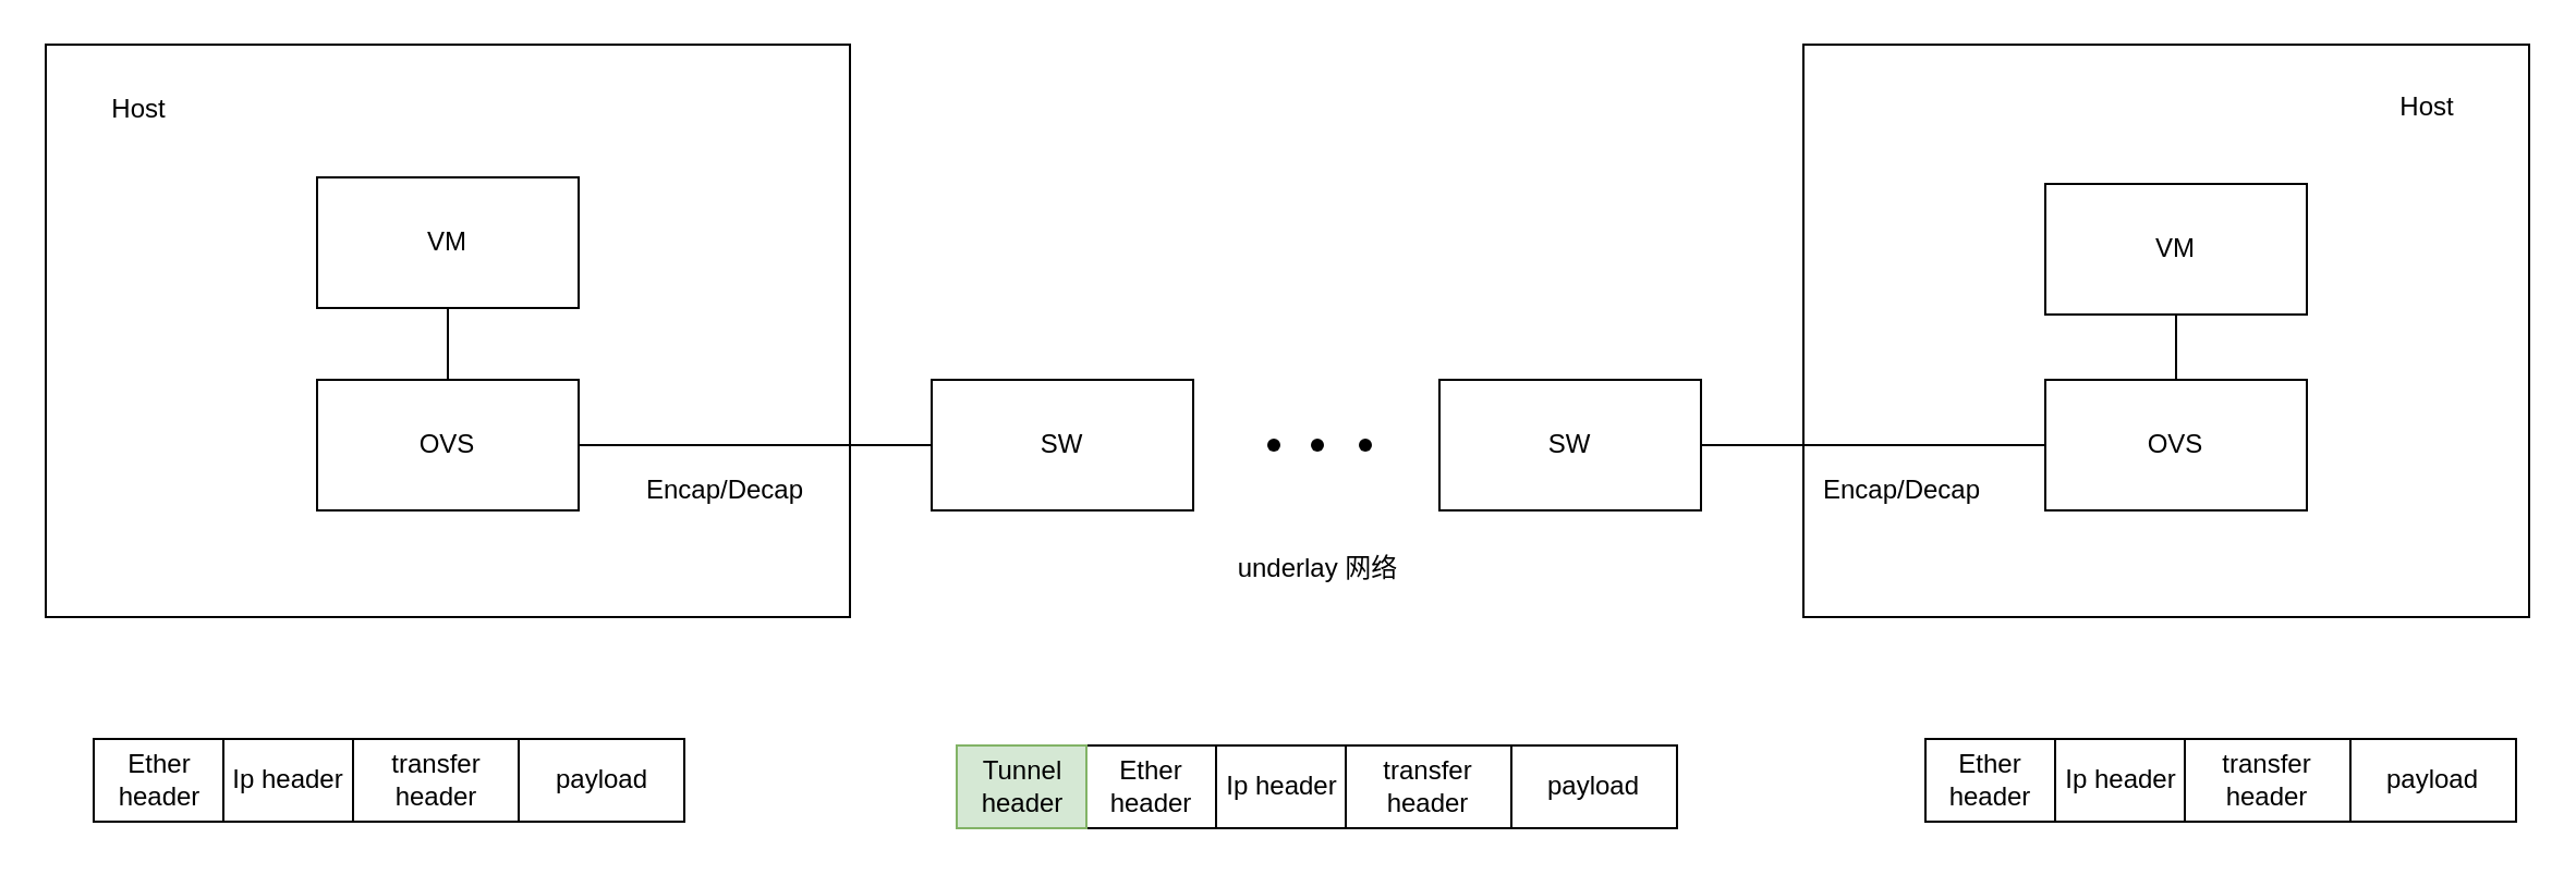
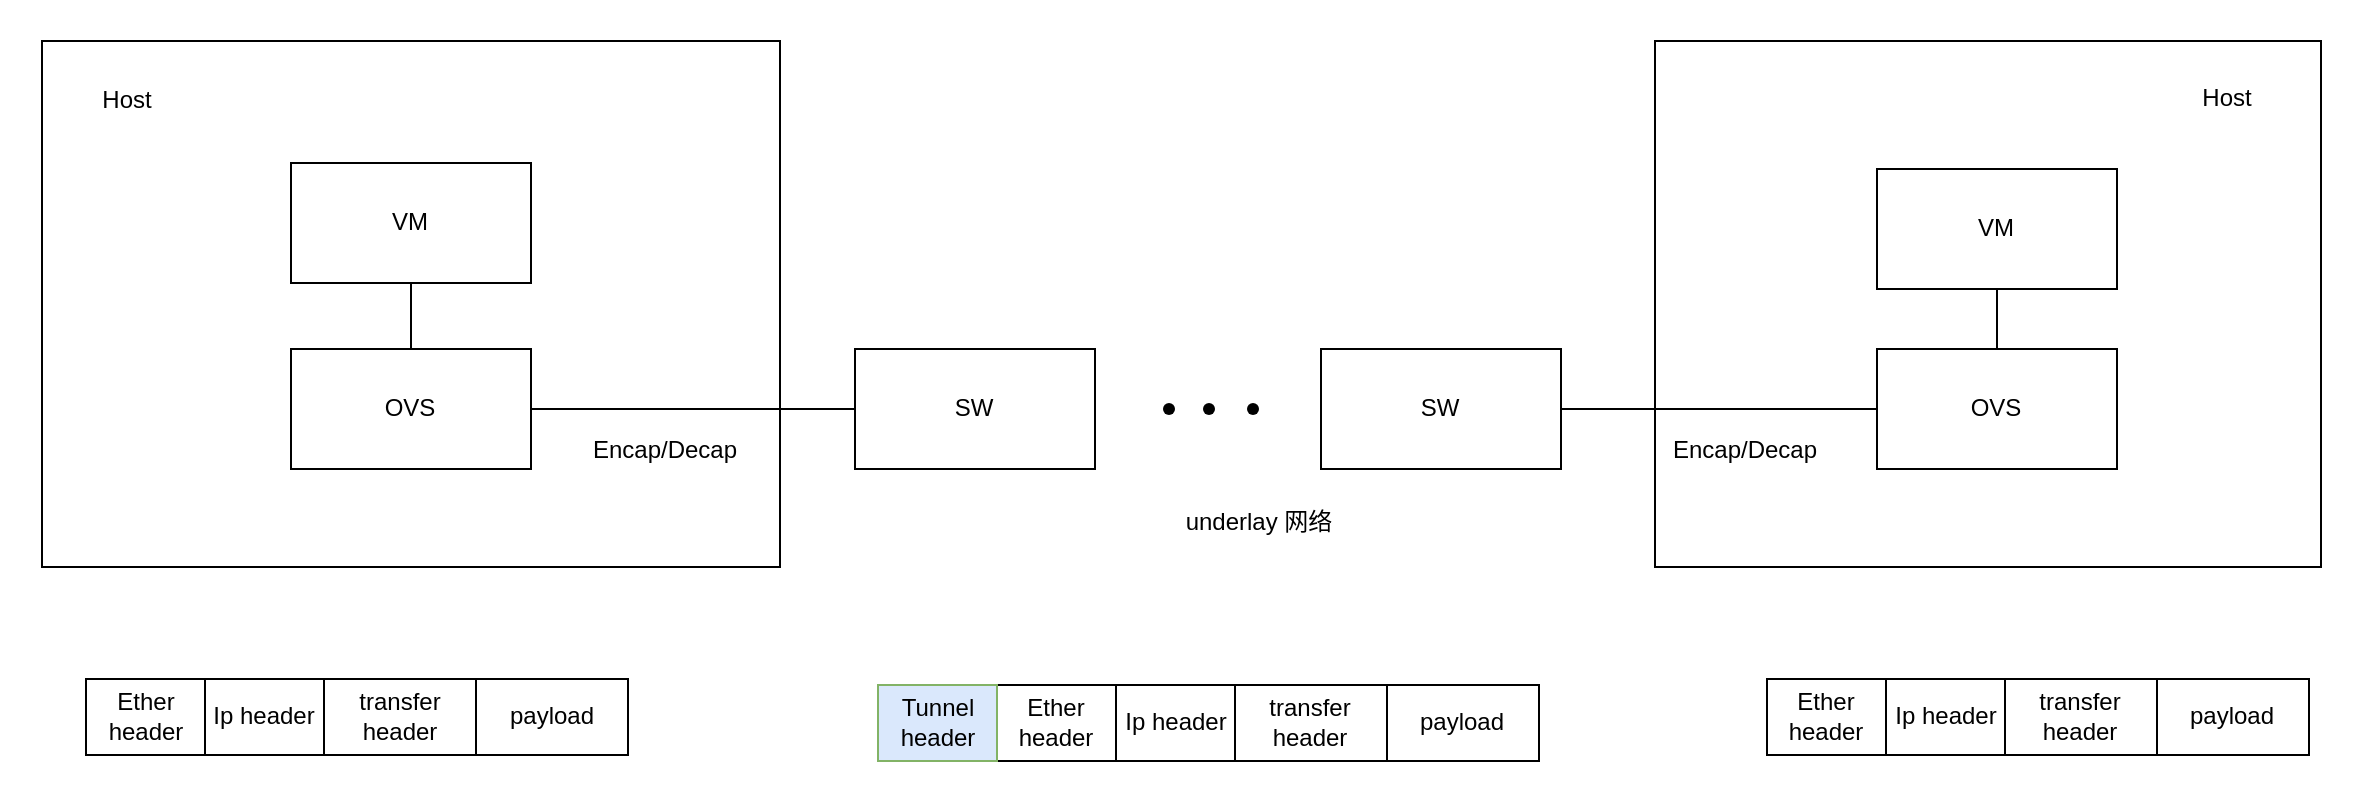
  <mxCell id="0" />
  <mxCell id="1" parent="0" />
  <mxCell id="2" value="" style="rounded=0;whiteSpace=wrap;html=1;" vertex="1" parent="1"><mxGeometry x="827" y="20" width="333" height="263" as="geometry" /></mxCell>
  <mxCell id="3" value="" style="rounded=0;whiteSpace=wrap;html=1;" vertex="1" parent="1"><mxGeometry x="20.5" y="20" width="369" height="263" as="geometry" /></mxCell>
  <mxCell id="4" value="OVS" style="rounded=0;whiteSpace=wrap;html=1;" vertex="1" parent="1"><mxGeometry x="145" y="174" width="120" height="60" as="geometry" /></mxCell>
  <mxCell id="5" value="VM" style="rounded=0;whiteSpace=wrap;html=1;" vertex="1" parent="1"><mxGeometry x="145" y="81" width="120" height="60" as="geometry" /></mxCell>
  <mxCell id="6" value="" style="endArrow=none;html=1;rounded=0;exitX=0.5;exitY=1;exitDx=0;exitDy=0;entryX=0.5;entryY=0;entryDx=0;entryDy=0;" edge="1" parent="1" source="5" target="4"><mxGeometry width="50" height="50" relative="1" as="geometry"><mxPoint x="934" y="307" as="sourcePoint" /><mxPoint x="984" y="257" as="targetPoint" /></mxGeometry></mxCell>
  <mxCell id="7" value="OVS" style="rounded=0;whiteSpace=wrap;html=1;" vertex="1" parent="1"><mxGeometry x="938" y="174" width="120" height="60" as="geometry" /></mxCell>
  <mxCell id="8" value="VM" style="rounded=0;whiteSpace=wrap;html=1;" vertex="1" parent="1"><mxGeometry x="938" y="84" width="120" height="60" as="geometry" /></mxCell>
  <mxCell id="9" value="" style="endArrow=none;html=1;rounded=0;exitX=0.5;exitY=0;exitDx=0;exitDy=0;entryX=0.5;entryY=1;entryDx=0;entryDy=0;" edge="1" parent="1" source="7" target="8"><mxGeometry width="50" height="50" relative="1" as="geometry"><mxPoint x="675" y="214" as="sourcePoint" /><mxPoint x="783" y="214" as="targetPoint" /></mxGeometry></mxCell>
  <mxCell id="10" value="SW" style="rounded=0;whiteSpace=wrap;html=1;" vertex="1" parent="1"><mxGeometry x="427" y="174" width="120" height="60" as="geometry" /></mxCell>
  <mxCell id="11" value="" style="shape=waypoint;sketch=0;size=6;pointerEvents=1;points=[];fillColor=none;resizable=0;rotatable=0;perimeter=centerPerimeter;snapToPoint=1;" vertex="1" parent="1"><mxGeometry x="594" y="194" width="20" height="20" as="geometry" /></mxCell>
  <mxCell id="12" value="" style="shape=waypoint;sketch=0;size=6;pointerEvents=1;points=[];fillColor=none;resizable=0;rotatable=0;perimeter=centerPerimeter;snapToPoint=1;" vertex="1" parent="1"><mxGeometry x="574" y="194" width="20" height="20" as="geometry" /></mxCell>
  <mxCell id="13" value="" style="shape=waypoint;sketch=0;size=6;pointerEvents=1;points=[];fillColor=none;resizable=0;rotatable=0;perimeter=centerPerimeter;snapToPoint=1;" vertex="1" parent="1"><mxGeometry x="616" y="194" width="20" height="20" as="geometry" /></mxCell>
  <mxCell id="14" value="SW" style="rounded=0;whiteSpace=wrap;html=1;" vertex="1" parent="1"><mxGeometry x="660" y="174" width="120" height="60" as="geometry" /></mxCell>
  <mxCell id="15" value="" style="endArrow=none;html=1;rounded=0;exitX=1;exitY=0.5;exitDx=0;exitDy=0;entryX=0;entryY=0.5;entryDx=0;entryDy=0;" edge="1" parent="1" source="4" target="10"><mxGeometry width="50" height="50" relative="1" as="geometry"><mxPoint x="934" y="307" as="sourcePoint" /><mxPoint x="984" y="257" as="targetPoint" /></mxGeometry></mxCell>
  <mxCell id="16" value="" style="endArrow=none;html=1;rounded=0;exitX=1;exitY=0.5;exitDx=0;exitDy=0;" edge="1" parent="1" source="14" target="7"><mxGeometry width="50" height="50" relative="1" as="geometry"><mxPoint x="816" y="314" as="sourcePoint" /><mxPoint x="877" y="314" as="targetPoint" /></mxGeometry></mxCell>
  <mxCell id="17" value="Host" style="text;html=1;align=center;verticalAlign=middle;resizable=0;points=[];autosize=1;strokeColor=none;fillColor=none;" vertex="1" parent="1"><mxGeometry x="41" y="37" width="43" height="26" as="geometry" /></mxCell>
  <mxCell id="18" value="Host" style="text;html=1;align=center;verticalAlign=middle;resizable=0;points=[];autosize=1;strokeColor=none;fillColor=none;" vertex="1" parent="1"><mxGeometry x="1091" y="36" width="43" height="26" as="geometry" /></mxCell>
  <mxCell id="19" value="Encap/Decap" style="text;html=1;align=center;verticalAlign=middle;resizable=0;points=[];autosize=1;strokeColor=none;fillColor=none;" vertex="1" parent="1"><mxGeometry x="287" y="212" width="90" height="26" as="geometry" /></mxCell>
  <mxCell id="20" value="Encap/Decap" style="text;html=1;align=center;verticalAlign=middle;resizable=0;points=[];autosize=1;strokeColor=none;fillColor=none;" vertex="1" parent="1"><mxGeometry x="827" y="212" width="90" height="26" as="geometry" /></mxCell>
- <mxCell id="21" value="underlay 网络" style="text;html=1;align=center;verticalAlign=middle;resizable=0;points=[];autosize=1;strokeColor=none;fillColor=none;" vertex="1" parent="1"><mxGeometry x="558.5" y="248" width="91" height="26" as="geometry" /></mxCell>
+ <mxCell id="21" value="underlay 网络" style="text;html=1;align=center;verticalAlign=middle;resizable=0;points=[];autosize=1;strokeColor=none;fillColor=none;" vertex="1" parent="1"><mxGeometry x="583.5" y="248" width="91" height="26" as="geometry" /></mxCell>
  <mxCell id="22" value="Ether header" style="rounded=0;whiteSpace=wrap;html=1;" vertex="1" parent="1"><mxGeometry x="42.5" y="339" width="59.5" height="38" as="geometry" /></mxCell>
  <mxCell id="23" value="Ip header" style="rounded=0;whiteSpace=wrap;html=1;" vertex="1" parent="1"><mxGeometry x="102" y="339" width="59.5" height="38" as="geometry" /></mxCell>
  <mxCell id="24" value="transfer header" style="rounded=0;whiteSpace=wrap;html=1;" vertex="1" parent="1"><mxGeometry x="161.5" y="339" width="76" height="38" as="geometry" /></mxCell>
  <mxCell id="25" value="payload" style="rounded=0;whiteSpace=wrap;html=1;" vertex="1" parent="1"><mxGeometry x="237.5" y="339" width="76" height="38" as="geometry" /></mxCell>
  <mxCell id="26" value="Ether header" style="rounded=0;whiteSpace=wrap;html=1;" vertex="1" parent="1"><mxGeometry x="883" y="339" width="59.5" height="38" as="geometry" /></mxCell>
  <mxCell id="27" value="Ip header" style="rounded=0;whiteSpace=wrap;html=1;" vertex="1" parent="1"><mxGeometry x="942.5" y="339" width="59.5" height="38" as="geometry" /></mxCell>
  <mxCell id="28" value="transfer header" style="rounded=0;whiteSpace=wrap;html=1;" vertex="1" parent="1"><mxGeometry x="1002" y="339" width="76" height="38" as="geometry" /></mxCell>
  <mxCell id="29" value="payload" style="rounded=0;whiteSpace=wrap;html=1;" vertex="1" parent="1"><mxGeometry x="1078" y="339" width="76" height="38" as="geometry" /></mxCell>
  <mxCell id="30" value="Ether header" style="rounded=0;whiteSpace=wrap;html=1;" vertex="1" parent="1"><mxGeometry x="498" y="342" width="59.5" height="38" as="geometry" /></mxCell>
  <mxCell id="31" value="Ip header" style="rounded=0;whiteSpace=wrap;html=1;" vertex="1" parent="1"><mxGeometry x="557.5" y="342" width="59.5" height="38" as="geometry" /></mxCell>
  <mxCell id="32" value="transfer header" style="rounded=0;whiteSpace=wrap;html=1;" vertex="1" parent="1"><mxGeometry x="617" y="342" width="76" height="38" as="geometry" /></mxCell>
  <mxCell id="33" value="payload" style="rounded=0;whiteSpace=wrap;html=1;" vertex="1" parent="1"><mxGeometry x="693" y="342" width="76" height="38" as="geometry" /></mxCell>
- <mxCell id="34" value="Tunnel header" style="rounded=0;whiteSpace=wrap;html=1;fillColor=#d5e8d4;strokeColor=#82b366;" vertex="1" parent="1"><mxGeometry x="438.5" y="342" width="59.5" height="38" as="geometry" /></mxCell>
+ <mxCell id="34" value="Tunnel header" style="rounded=0;whiteSpace=wrap;html=1;fillColor=#dae8fc;strokeColor=#82b366;" vertex="1" parent="1"><mxGeometry x="438.5" y="342" width="59.5" height="38" as="geometry" /></mxCell>
